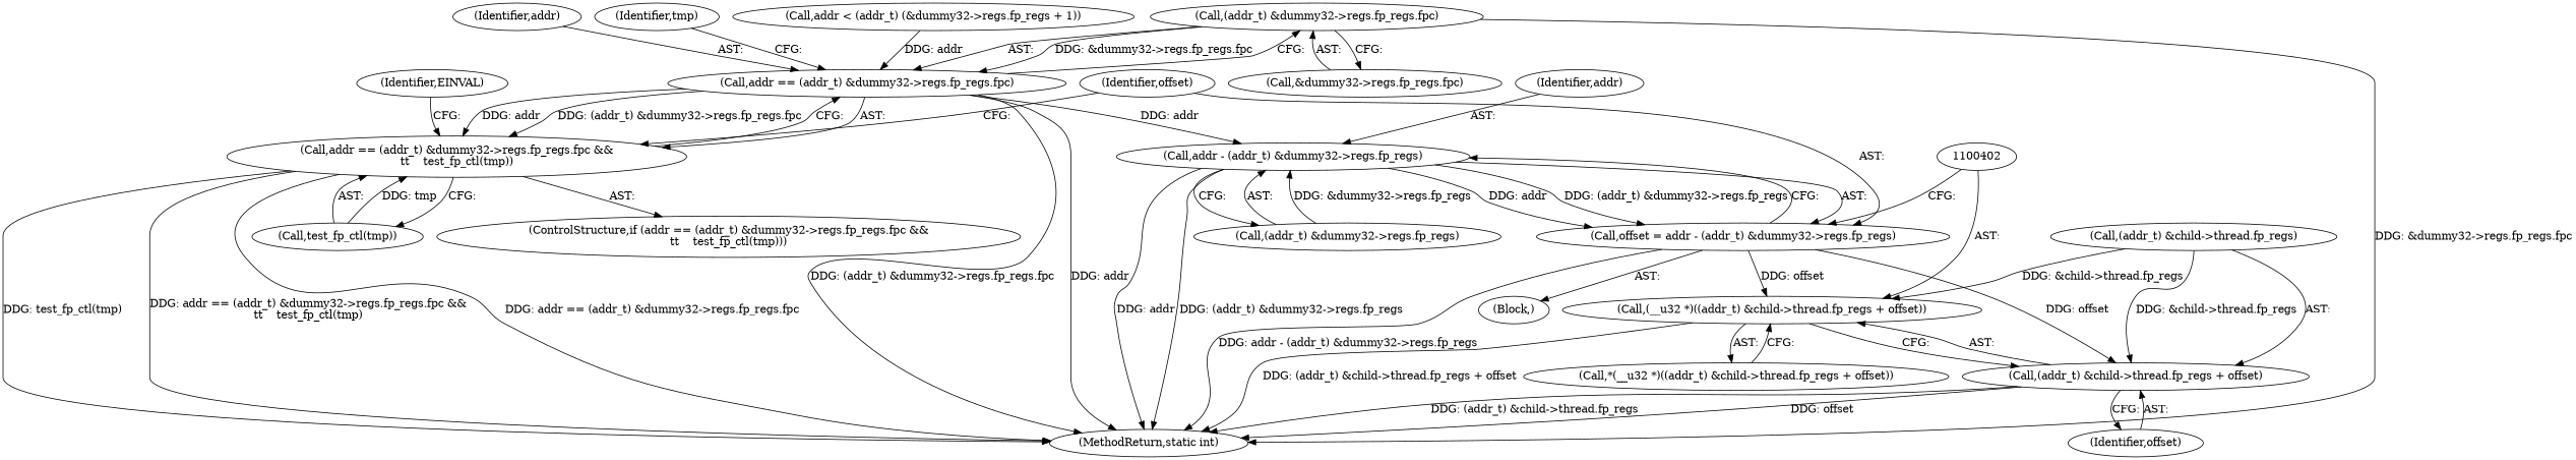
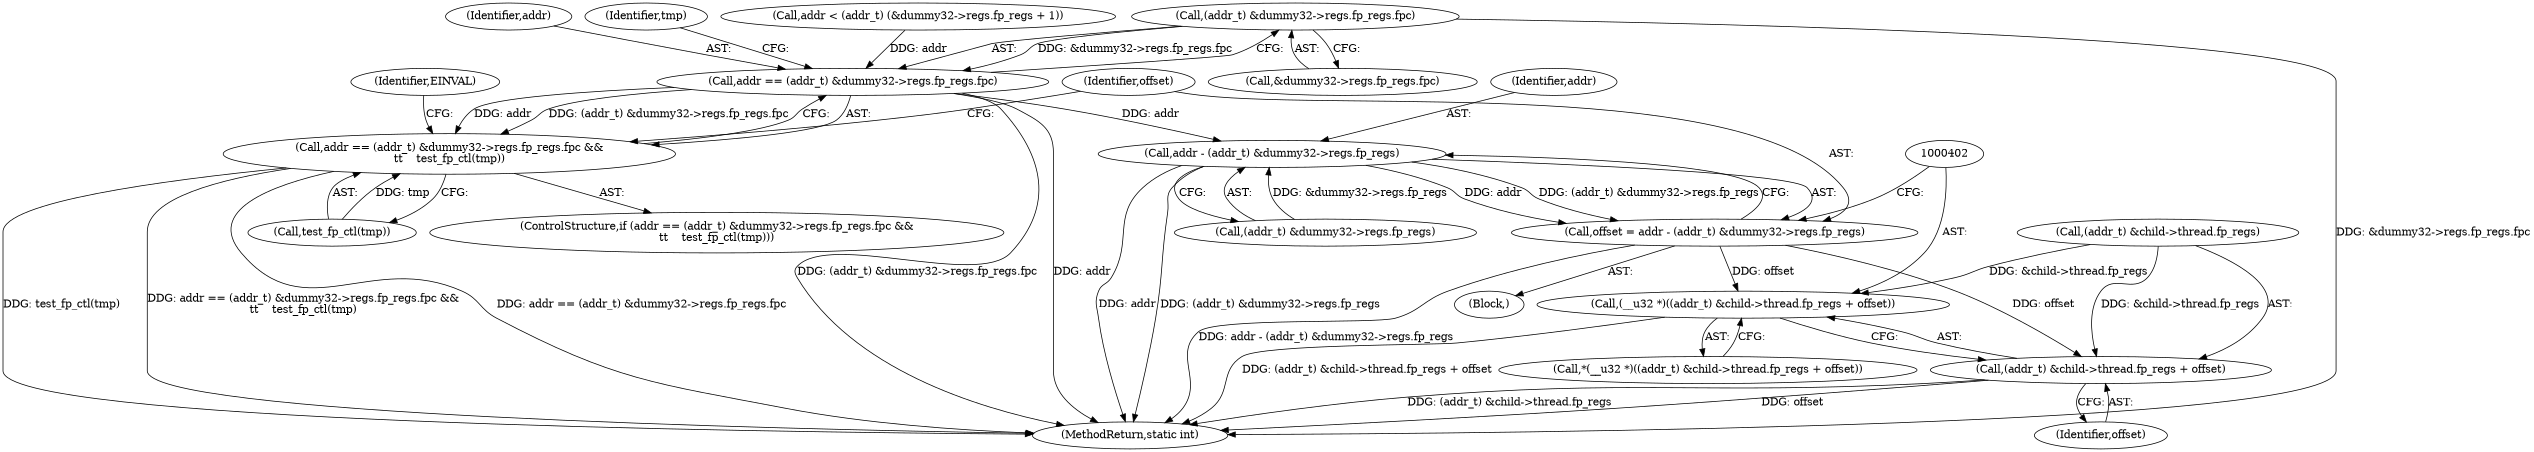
  digraph {
    n1 [label="(Call,(addr_t) &dummy32->regs.fp_regs.fpc)"]
    n2 [label="(Call,addr == (addr_t) &dummy32->regs.fp_regs.fpc)"]
    n3 [label="(Call,&dummy32->regs.fp_regs.fpc)"]
    n4 [label="(MethodReturn,static int)"]
    n5 [label="(Call,addr == (addr_t) &dummy32->regs.fp_regs.fpc &&\n\t\t    test_fp_ctl(tmp))"]
    n6 [label="(Call,addr - (addr_t) &dummy32->regs.fp_regs)"]
    n7 [label="(Call,test_fp_ctl(tmp))"]
    n8 [label="(ControlStructure,if (addr == (addr_t) &dummy32->regs.fp_regs.fpc &&\n\t\t    test_fp_ctl(tmp)))"]
    n9 [label="(Call,offset = addr - (addr_t) &dummy32->regs.fp_regs)"]
    n10 [label="(Call,(addr_t) &dummy32->regs.fp_regs)"]
    n11 [label="(Call,(__u32 *)((addr_t) &child->thread.fp_regs + offset))"]
    n12 [label="(Call,(addr_t) &child->thread.fp_regs + offset)"]
    n13 [label="(Block,)"]
    n14 [label="(Call,*(__u32 *)((addr_t) &child->thread.fp_regs + offset))"]
    n15 [label="(Identifier,offset)"]
    n16 [label="(Identifier,offset)"]
    n17 [label="(Identifier,EINVAL)"]
    n18 [label="(Identifier,addr)"]
    n19 [label="(Identifier,tmp)"]
    n20 [label="(Identifier,addr)"]
    n21 [label="(Call,addr < (addr_t) (&dummy32->regs.fp_regs + 1))"]
    n22 [label="(Call,(addr_t) &child->thread.fp_regs)"]
-   1000402 [label=1100402]
+   1000402
    n1 -> n2 [label="AST: "]
    n1 -> n2 [label="DDG: &dummy32->regs.fp_regs.fpc"]
    n1 -> n3 [label="CFG: "]
    n1 -> n4 [label="DDG: &dummy32->regs.fp_regs.fpc"]
    n2 -> n1 [label="CFG: "]
    n2 -> n4 [label="DDG: (addr_t) &dummy32->regs.fp_regs.fpc"]
    n2 -> n4 [label="DDG: addr"]
    n2 -> n5 [label="AST: "]
    n2 -> n5 [label="DDG: addr"]
    n2 -> n5 [label="DDG: (addr_t) &dummy32->regs.fp_regs.fpc"]
    n2 -> n6 [label="DDG: addr"]
    n3 -> n1 [label="AST: "]
    n5 -> n2 [label="CFG: "]
    n5 -> n4 [label="DDG: addr == (addr_t) &dummy32->regs.fp_regs.fpc &&\n\t\t    test_fp_ctl(tmp)"]
    n5 -> n4 [label="DDG: addr == (addr_t) &dummy32->regs.fp_regs.fpc"]
    n5 -> n4 [label="DDG: test_fp_ctl(tmp)"]
    n5 -> n7 [label="CFG: "]
    n5 -> n8 [label="AST: "]
    n6 -> n4 [label="DDG: addr"]
    n6 -> n4 [label="DDG: (addr_t) &dummy32->regs.fp_regs"]
    n6 -> n9 [label="AST: "]
    n6 -> n9 [label="DDG: addr"]
    n6 -> n9 [label="DDG: (addr_t) &dummy32->regs.fp_regs"]
    n6 -> n10 [label="CFG: "]
    n7 -> n5 [label="AST: "]
    n7 -> n5 [label="DDG: tmp"]
    n9 -> n4 [label="DDG: addr - (addr_t) &dummy32->regs.fp_regs"]
    n9 -> n6 [label="CFG: "]
    n9 -> n11 [label="DDG: offset"]
    n9 -> n12 [label="DDG: offset"]
    n9 -> n13 [label="AST: "]
    n10 -> n6 [label="AST: "]
    n10 -> n6 [label="DDG: &dummy32->regs.fp_regs"]
    n11 -> n4 [label="DDG: (addr_t) &child->thread.fp_regs + offset"]
    n11 -> n12 [label="CFG: "]
    n11 -> n14 [label="AST: "]
    n12 -> n4 [label="DDG: offset"]
    n12 -> n4 [label="DDG: (addr_t) &child->thread.fp_regs"]
    n12 -> n11 [label="AST: "]
    n12 -> n15 [label="CFG: "]
    n14 -> n11 [label="CFG: "]
    n15 -> n12 [label="AST: "]
    n16 -> n5 [label="CFG: "]
    n16 -> n9 [label="AST: "]
    n17 -> n5 [label="CFG: "]
    n18 -> n2 [label="AST: "]
    n19 -> n2 [label="CFG: "]
    n20 -> n6 [label="AST: "]
    n21 -> n2 [label="DDG: addr"]
    n22 -> n11 [label="DDG: &child->thread.fp_regs"]
    n22 -> n12 [label="AST: "]
    n22 -> n12 [label="DDG: &child->thread.fp_regs"]
    1000402 -> n9 [label="CFG: "]
    1000402 -> n11 [label="AST: "]
  }
